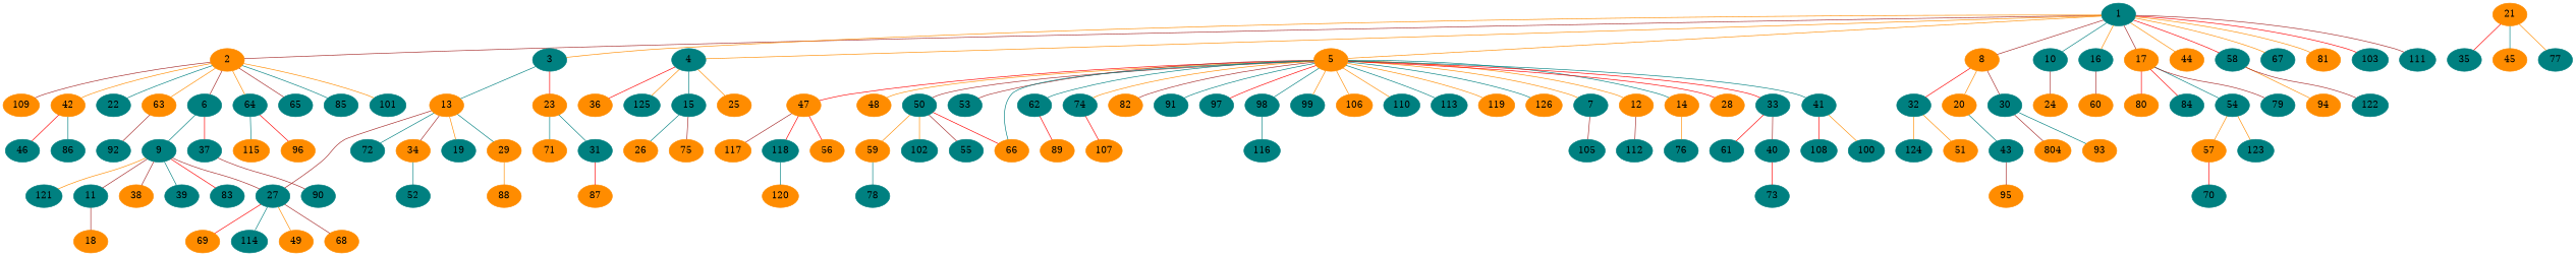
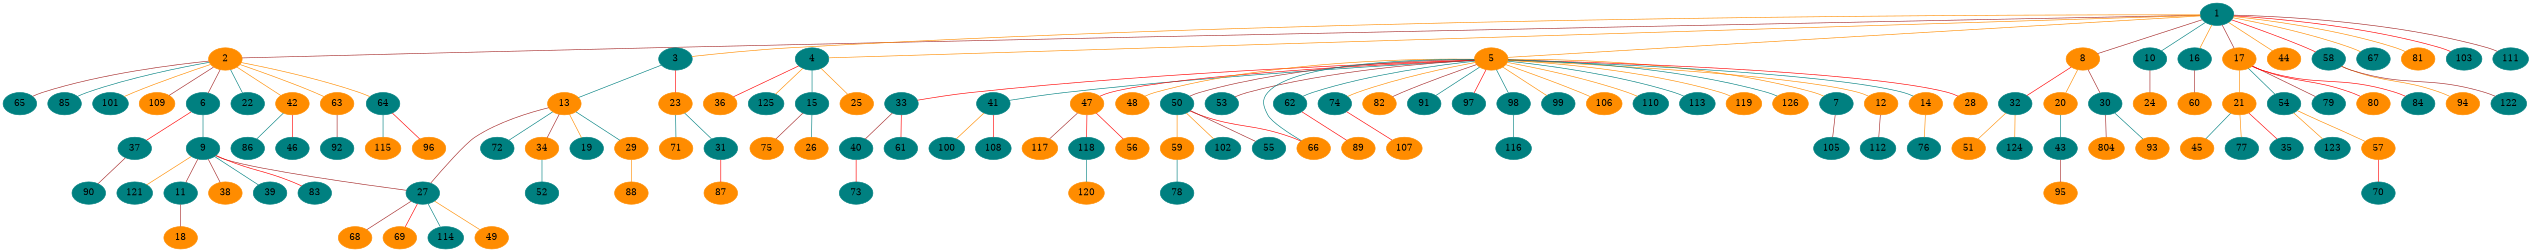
  graph {
    node [color=teal style=filled]
    edge [color=darkorange]
    2 [color=darkorange]
    1
    3
    4
    5 [color=darkorange]
    8 [color=darkorange]
    10
    16
    17 [color=darkorange]
    44 [color=darkorange]
    58
    67
    81 [color=darkorange]
    103
    111
    6
    22
    42 [color=darkorange]
    63 [color=darkorange]
    64
    65
    85
    101
    109 [color=darkorange]
    13 [color=darkorange]
    23 [color=darkorange]
    15
    25 [color=darkorange]
    36 [color=darkorange]
    125
    7
    12 [color=darkorange]
    14 [color=darkorange]
    28 [color=darkorange]
    33
    41
    47 [color=darkorange]
    48 [color=darkorange]
    50
    53
    62
    66 [color=darkorange]
    74
    82 [color=darkorange]
    91
    97
    98
    99
    106 [color=darkorange]
    110
    113
    119 [color=darkorange]
    126 [color=darkorange]
    20 [color=darkorange]
    30
    32
    24 [color=darkorange]
    60 [color=darkorange]
    21 [color=darkorange]
    54
    79
    80 [color=darkorange]
    84
    94 [color=darkorange]
    122
    9
    37
    46
    86
    92
    96 [color=darkorange]
    115 [color=darkorange]
    27
    19
    29 [color=darkorange]
    34 [color=darkorange]
    72
    31
    71 [color=darkorange]
    26 [color=darkorange]
    75 [color=darkorange]
    105
    112
    76
    40
    61
    100
    108
    56 [color=darkorange]
    117 [color=darkorange]
    118
    55
    59 [color=darkorange]
    102
    89 [color=darkorange]
    107 [color=darkorange]
    116
    11
    38 [color=darkorange]
    39
    83
    121
    90
    43
    93 [color=darkorange]
    n106 [color=darkorange label=804]
    51 [color=darkorange]
    124
    18 [color=darkorange]
    49 [color=darkorange]
    68 [color=darkorange]
    69 [color=darkorange]
    114
    88 [color=darkorange]
    52
    35
    45 [color=darkorange]
    77
    57 [color=darkorange]
    123
    95 [color=darkorange]
    87 [color=darkorange]
    73
    120 [color=darkorange]
    78
    70
    2 -- 6 [color=brown]
    2 -- 22 [color=teal]
    2 -- 42
    2 -- 63
    2 -- 64
    2 -- 65 [color=brown]
    2 -- 85 [color=teal]
    2 -- 101
    2 -- 109 [color=brown]
    1 -- 2 [color=brown]
    1 -- 3
    1 -- 4
    1 -- 5
    1 -- 8 [color=brown]
    1 -- 10 [color=teal]
    1 -- 16
    1 -- 17 [color=brown]
    1 -- 44
    1 -- 58 [color=red]
    1 -- 67
    1 -- 81
    1 -- 103 [color=red]
    1 -- 111 [color=brown]
    3 -- 13 [color=teal]
    3 -- 23 [color=red]
    4 -- 15 [color=teal]
    4 -- 25
    4 -- 36 [color=red]
    4 -- 125
    5 -- 7
    5 -- 12
    5 -- 14 [color=teal]
    5 -- 28 [color=red]
    5 -- 33 [color=red]
    5 -- 41 [color=teal]
    5 -- 47 [color=red]
    5 -- 48
    5 -- 50 [color=brown]
    5 -- 53 [color=brown]
    5 -- 62 [color=teal]
    5 -- 66 [color=teal]
    5 -- 74
    5 -- 82 [color=brown]
    5 -- 91 [color=teal]
    5 -- 97 [color=red]
    5 -- 98 [color=teal]
    5 -- 99
    5 -- 106
    5 -- 110
    5 -- 113 [color=teal]
    5 -- 119
    5 -- 126 [color=teal]
    8 -- 20
    8 -- 30 [color=brown]
    8 -- 32 [color=red]
    10 -- 24 [color=brown]
    16 -- 60 [color=brown]
+   17 -- 21
    17 -- 54 [color=teal]
    17 -- 79 [color=brown]
    17 -- 80 [color=red]
    17 -- 84 [color=red]
    58 -- 94
    58 -- 122 [color=brown]
    6 -- 9 [color=teal]
    6 -- 37 [color=red]
    42 -- 46 [color=red]
    42 -- 86 [color=teal]
    63 -- 92 [color=brown]
    64 -- 96 [color=red]
    64 -- 115 [color=teal]
    13 -- 27 [color=brown]
    13 -- 19
    13 -- 29 [color=teal]
    13 -- 34 [color=brown]
    13 -- 72 [color=teal]
    23 -- 31 [color=teal]
    23 -- 71 [color=teal]
    15 -- 26 [color=teal]
    15 -- 75 [color=brown]
    7 -- 105 [color=brown]
    12 -- 112 [color=brown]
    14 -- 76
    33 -- 40 [color=brown]
    33 -- 61 [color=red]
    41 -- 100
    41 -- 108 [color=red]
    47 -- 56 [color=red]
    47 -- 117 [color=brown]
    47 -- 118 [color=red]
    50 -- 66 [color=red]
    50 -- 55 [color=brown]
    50 -- 59
    50 -- 102
    62 -- 89 [color=red]
    74 -- 107 [color=red]
    98 -- 116 [color=teal]
    20 -- 43 [color=teal]
    30 -- 93 [color=teal]
    30 -- n106 [color=brown]
    32 -- 51
    32 -- 124
    21 -- 35 [color=red]
    21 -- 45 [color=teal]
    21 -- 77
    54 -- 57
    54 -- 123
    9 -- 27 [color=brown]
    9 -- 11 [color=brown]
    9 -- 38 [color=brown]
    9 -- 39 [color=teal]
    9 -- 83 [color=red]
    9 -- 121
    37 -- 90 [color=brown]
    27 -- 49
    27 -- 68 [color=brown]
    27 -- 69 [color=red]
    27 -- 114 [color=teal]
    29 -- 88
    34 -- 52 [color=teal]
    31 -- 87 [color=red]
    40 -- 73 [color=red]
    118 -- 120 [color=teal]
    59 -- 78 [color=teal]
    11 -- 18 [color=brown]
    43 -- 95 [color=brown]
    57 -- 70 [color=red]
  }
